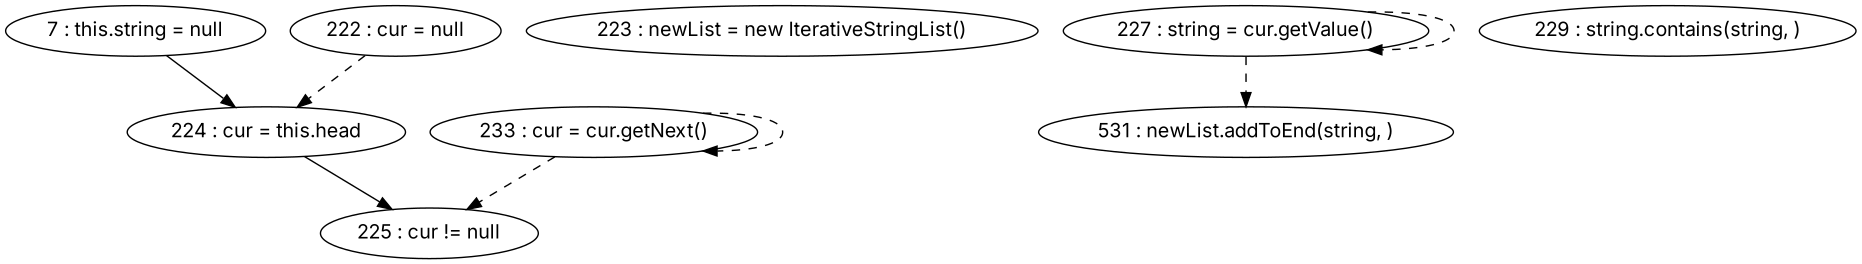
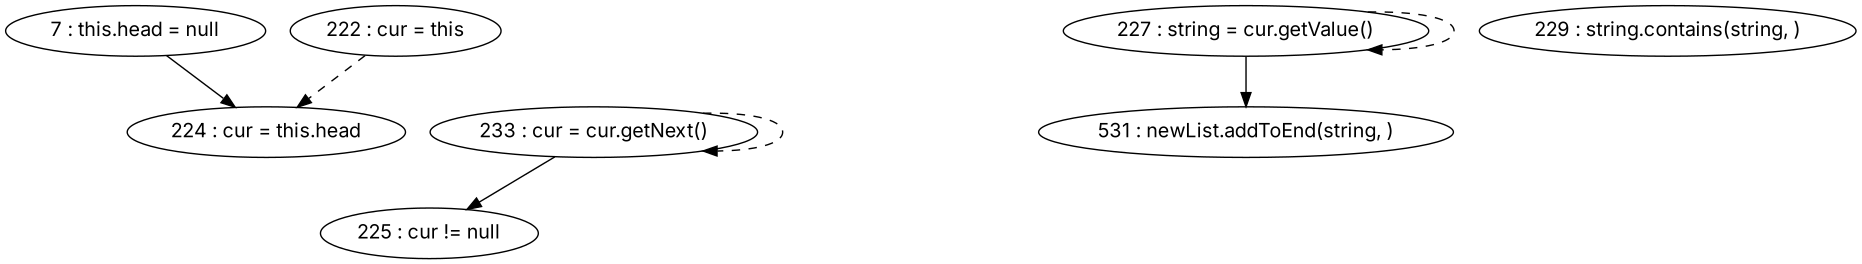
  digraph {
    fontname=Inter
    node [fontname=Inter]
    edge [fontname=Inter]
-   "7 : this.head = null" [label="7 : this.string = null"]
+   "7 : this.head = null"
    "224 : cur = this.head"
    "225 : cur != null"
    "233 : cur = cur.getNext()"
-   "222 : cur = null"
-   "223 : newList = new IterativeStringList()"
+   "222 : cur = null" [label="222 : cur = this"]
    "227 : string = cur.getValue()"
    n8 [label="531 : newList.addToEnd(string, )"]
    n9 [label="229 : string.contains(string, )"]
    "7 : this.head = null" -> "224 : cur = this.head"
-   "224 : cur = this.head" -> "225 : cur != null"
-   "233 : cur = cur.getNext()" -> "225 : cur != null" [style=dashed]
+   "233 : cur = cur.getNext()" -> "225 : cur != null"
    "233 : cur = cur.getNext()" -> "233 : cur = cur.getNext()" [style=dashed]
    "222 : cur = null" -> "224 : cur = this.head" [style=dashed]
    "227 : string = cur.getValue()" -> "227 : string = cur.getValue()" [style=dashed]
-   "227 : string = cur.getValue()" -> n8 [style=dashed]
+   "227 : string = cur.getValue()" -> n8
  }
